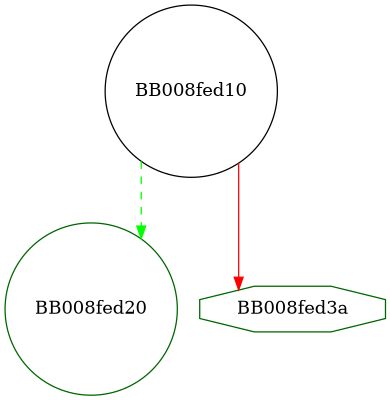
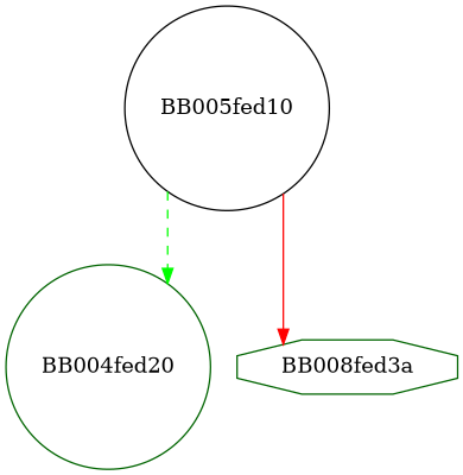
  digraph {
    splines=ortho
    node [color=darkgreen shape=circle]
-   BB008fed10 [color=black]
-   BB008fed20
+   BB008fed10 [color=black label=BB005fed10]
+   BB008fed20 [label=BB004fed20]
    n3 [label=BB008fed3a shape=octagon]
    BB008fed10 -> BB008fed20 [color=green style=dashed]
    BB008fed10 -> n3 [color=red style=solid]
  }
